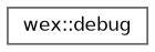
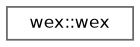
  digraph {
    rankdir=LR
-   n1 [color=grey40 fillcolor=white fontname=Helvetica fontsize=10 height=0.2 label="wex::debug" shape=box style=filled width=0.4]
+   n1 [color=grey40 fillcolor=white fontname=Helvetica fontsize=10 height=0.2 label="wex::wex" shape=box style=filled width=0.4]
  }
